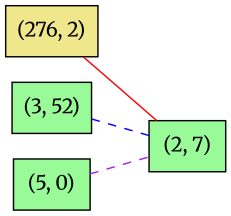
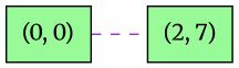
  graph {
    fontname=Merriweather
    rankdir=LR
    node [fillcolor=palegreen fontname=Merriweather shape=box style=filled]
    edge [fontname=Merriweather style=dashed]
-   "(276, 2)" [fillcolor=khaki]
    n2 [label="(2, 7)"]
-   "(3, 52)"
-   "(0, 0)" [label="(5, 0)"]
-   "(276, 2)" -- n2 [color=red style=solid weight=1]
-   "(3, 52)" -- n2 [color=blue weight=3]
+   "(0, 0)"
    "(0, 0)" -- n2 [color=purple weight=4]
  }
